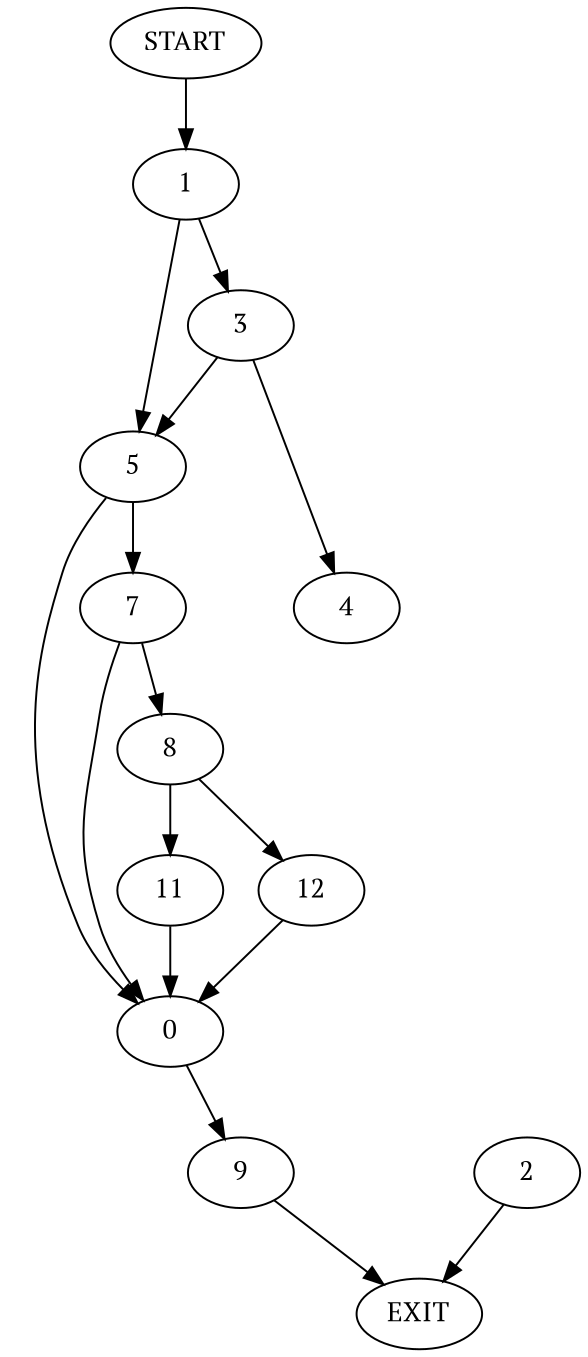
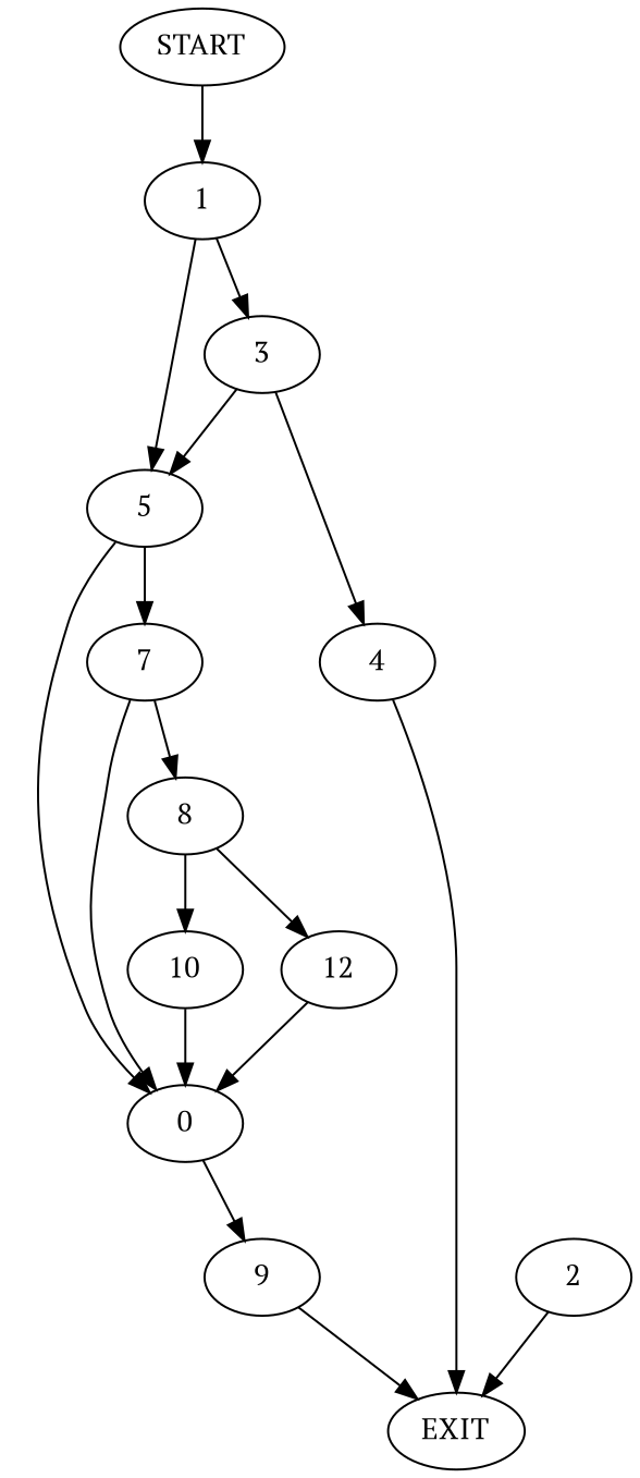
  digraph {
    fontname="PT Serif"
    node [fontname="PT Serif"]
    edge [fontname="PT Serif"]
    n1 [label=START]
    1
    3
    5
    n5 [label=EXIT]
    2
    4
    n8 [label=0]
    7
    9
    8
-   11
+   11 [label=10]
    12
    n1 -> 1
    1 -> 3
    1 -> 5
    3 -> 5
    3 -> 4
    5 -> n8
    5 -> 7
    2 -> n5
+   4 -> n5
    n8 -> 9
    7 -> n8
    7 -> 8
    9 -> n5
    8 -> 11
    8 -> 12
    11 -> n8
    12 -> n8
  }
